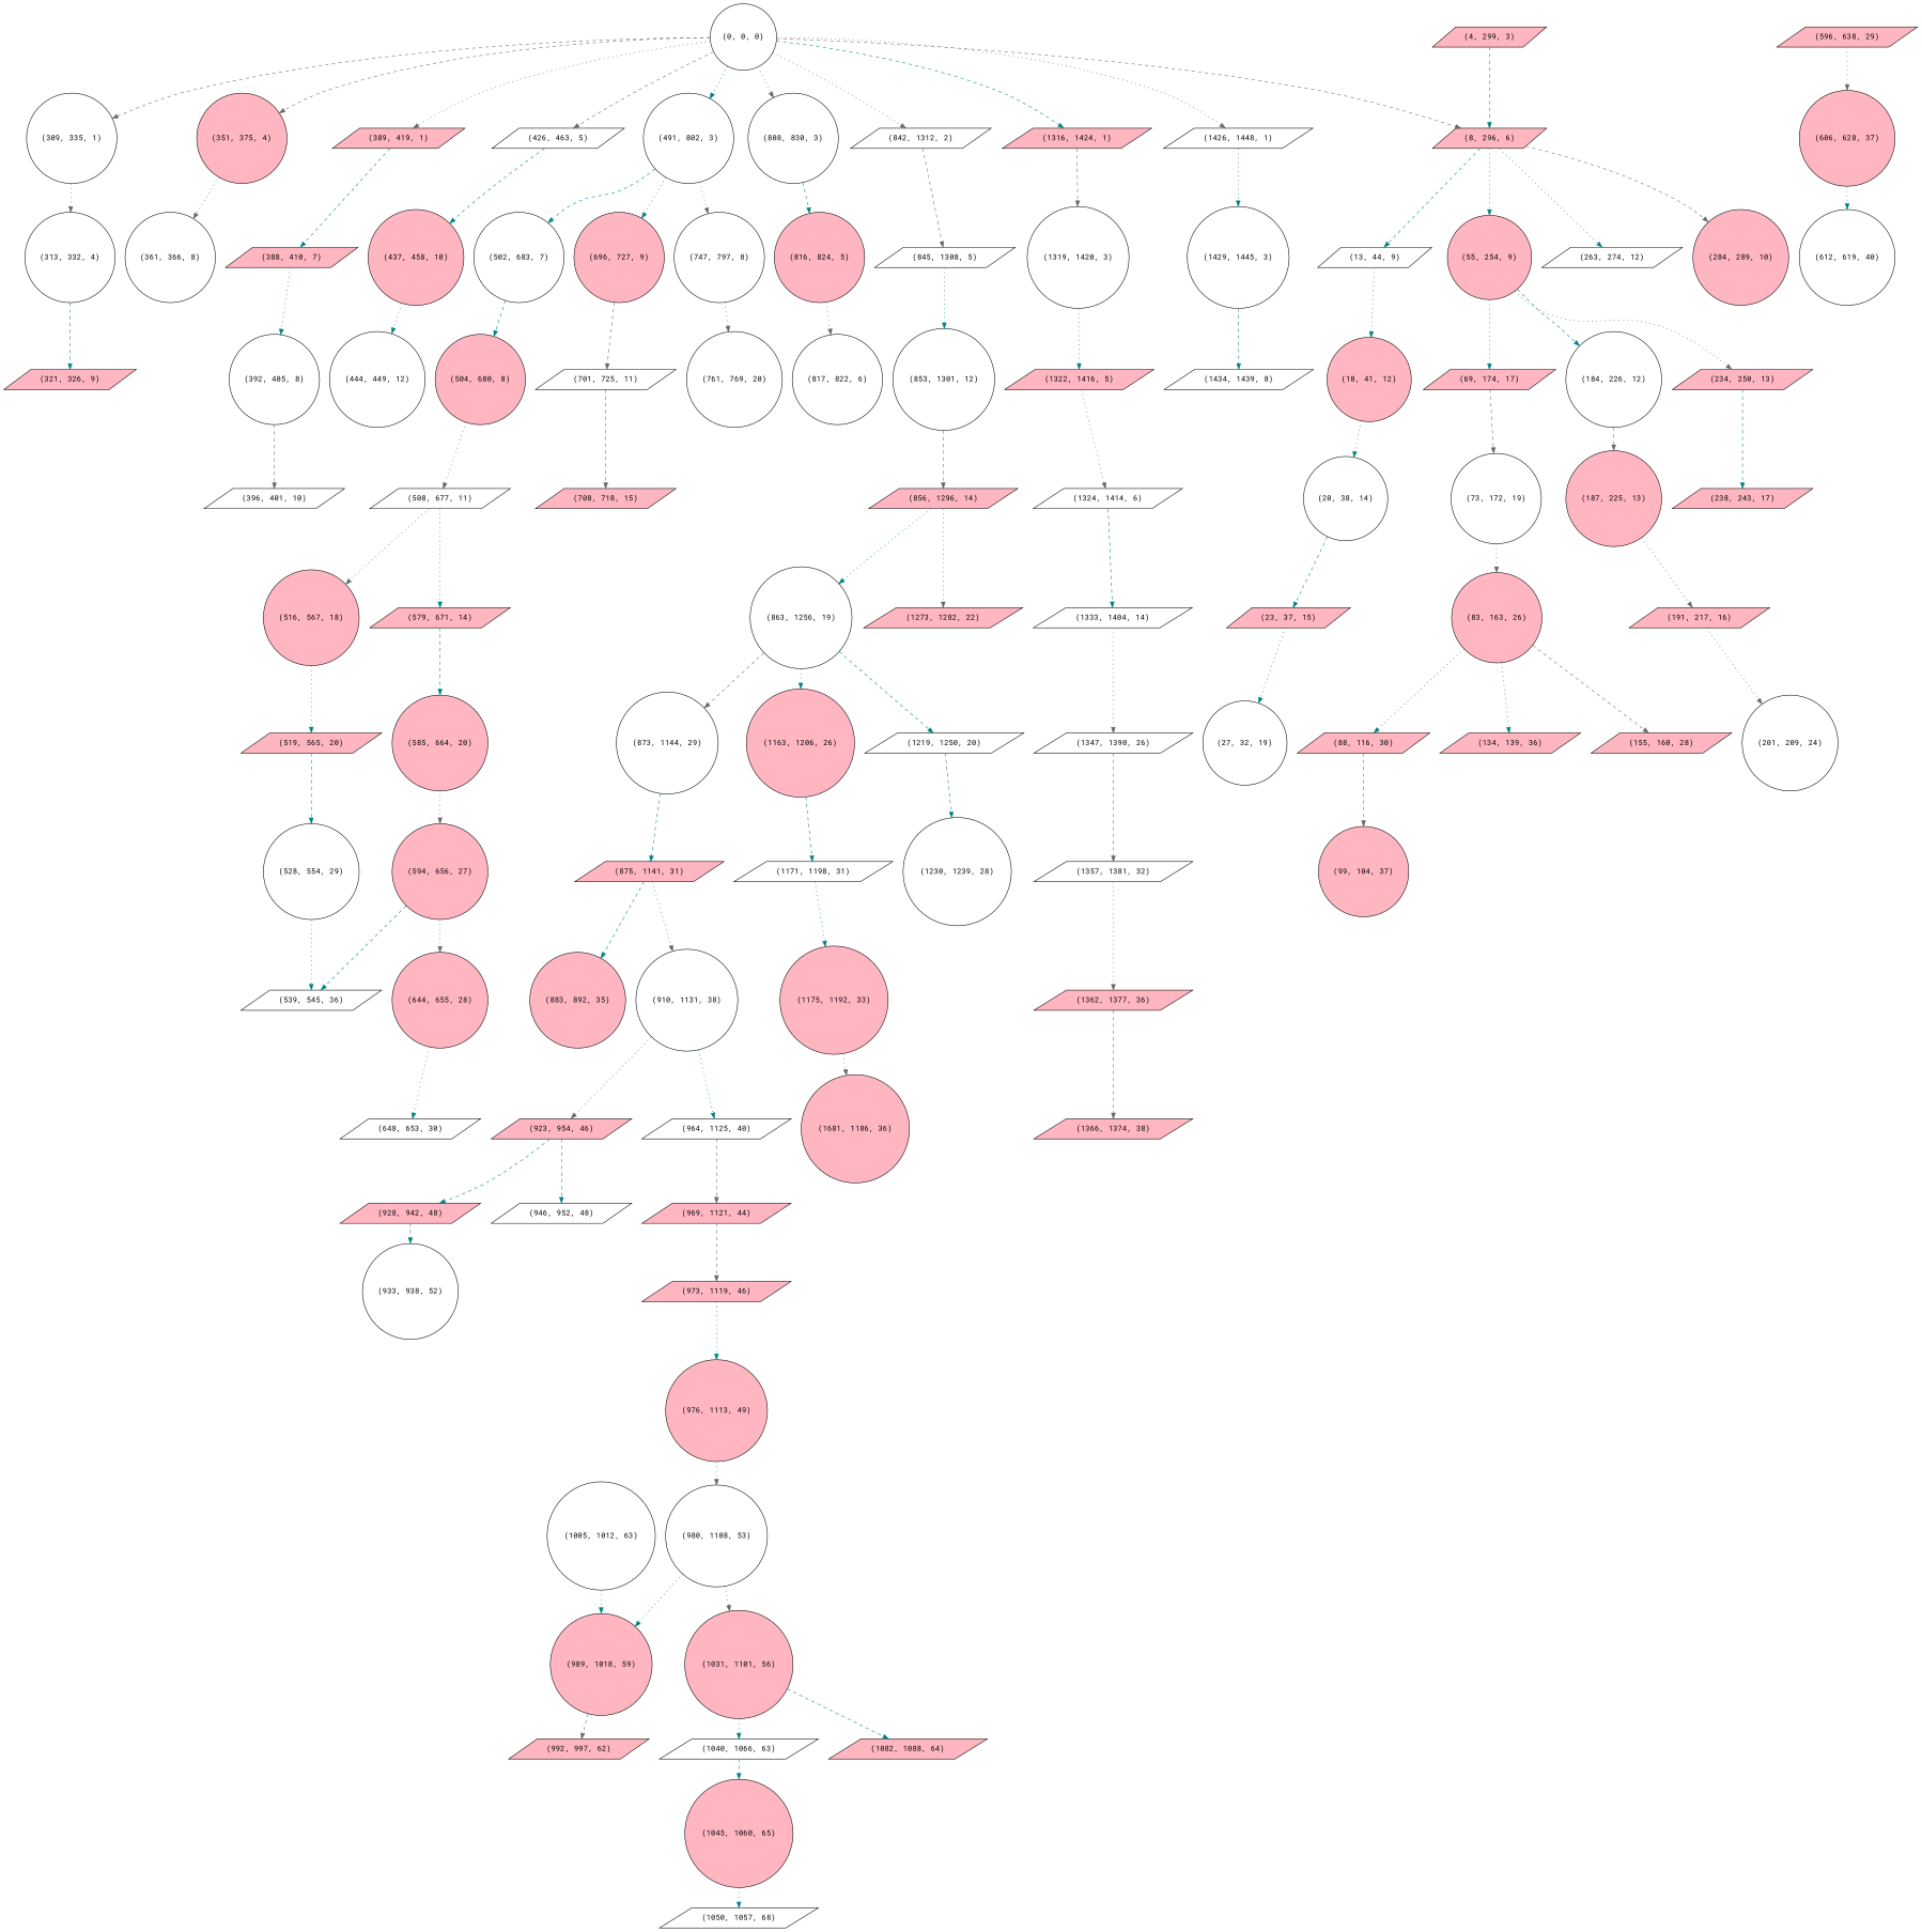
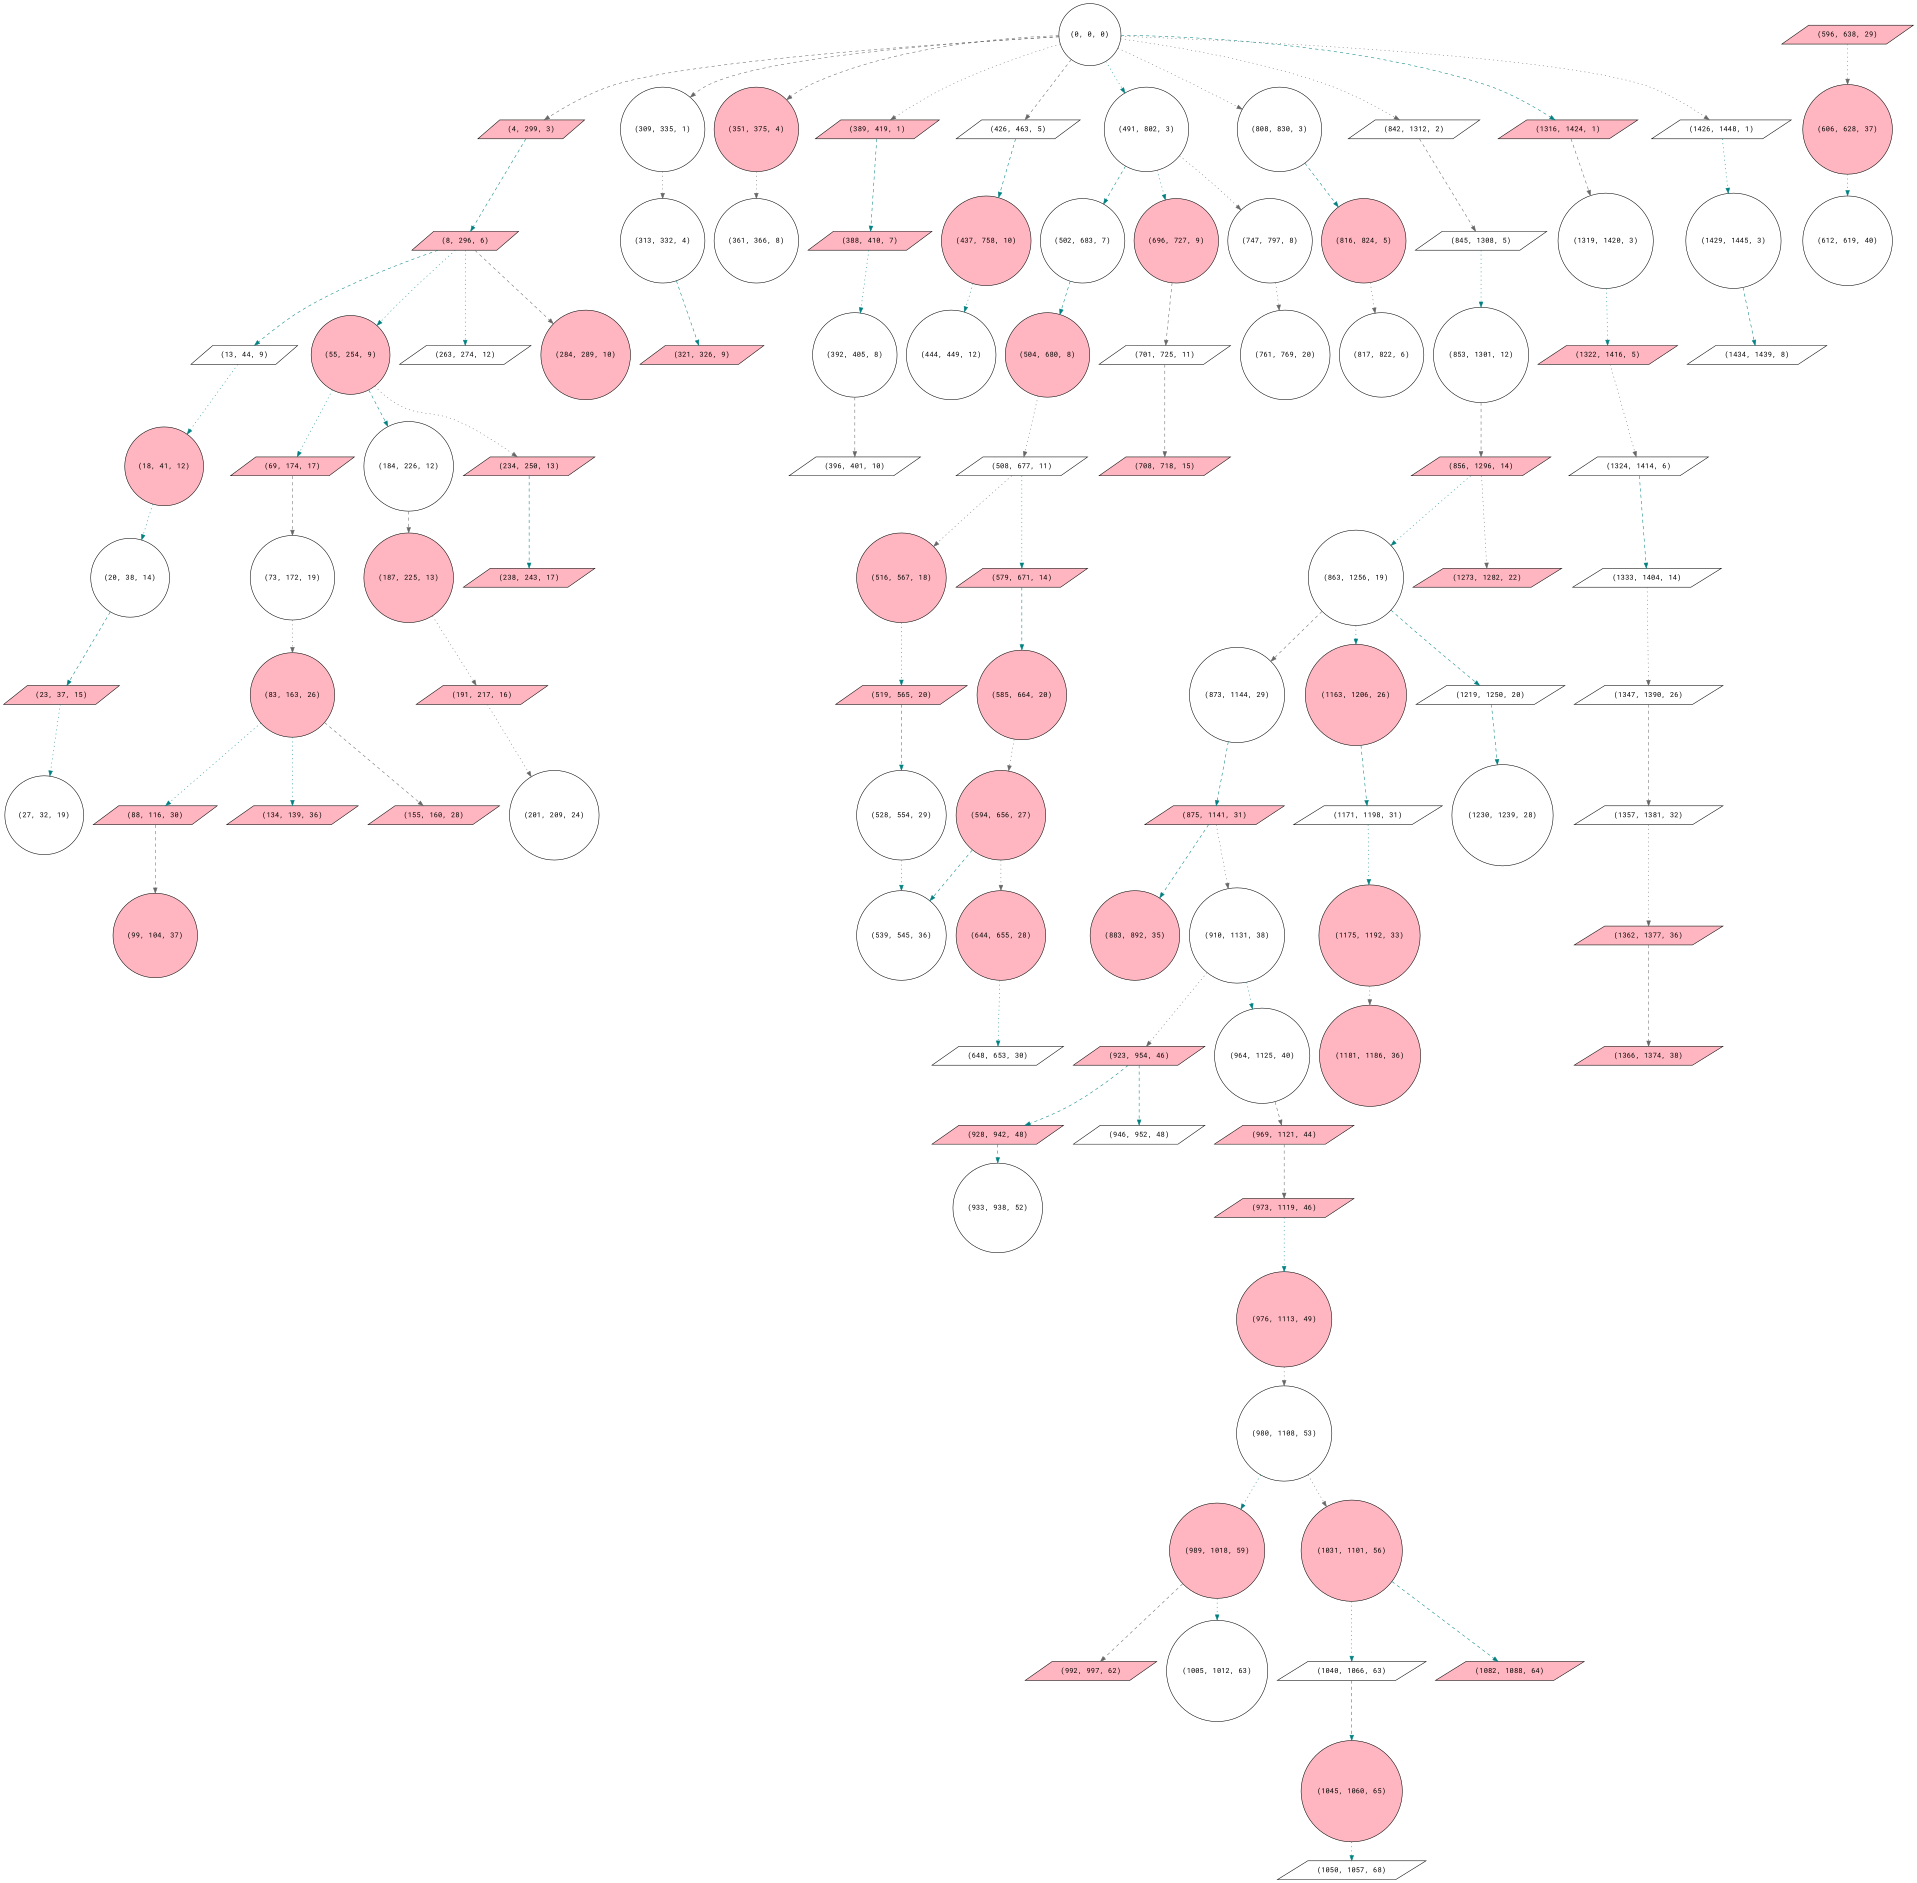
  digraph {
    fontname="Roboto Mono"
    node [fillcolor=lightpink fontname="Roboto Mono" shape=circle style=filled]
    edge [color=teal fontname="Roboto Mono" style=dotted]
    "(0, 0, 0)" [fillcolor=white]
    "(4, 299, 3)" [shape=parallelogram]
    "(309, 335, 1)" [fillcolor=white]
    "(351, 375, 4)"
    n5 [label="(389, 419, 1)" shape=parallelogram]
    "(426, 463, 5)" [fillcolor=white shape=parallelogram]
    "(491, 802, 3)" [fillcolor=white]
    "(808, 830, 3)" [fillcolor=white]
    "(842, 1312, 2)" [fillcolor=white shape=parallelogram]
    "(1316, 1424, 1)" [shape=parallelogram]
    "(1426, 1448, 1)" [fillcolor=white shape=parallelogram]
    "(8, 296, 6)" [shape=parallelogram]
    "(313, 332, 4)" [fillcolor=white]
    "(361, 366, 8)" [fillcolor=white]
    "(388, 410, 7)" [shape=parallelogram]
-   "(437, 458, 10)"
+   "(437, 458, 10)" [label="(437, 758, 10)"]
    "(502, 683, 7)" [fillcolor=white]
    "(696, 727, 9)"
    "(747, 797, 8)" [fillcolor=white]
    "(816, 824, 5)"
    "(845, 1308, 5)" [fillcolor=white shape=parallelogram]
    "(1319, 1420, 3)" [fillcolor=white]
    "(1429, 1445, 3)" [fillcolor=white]
    "(13, 44, 9)" [fillcolor=white shape=parallelogram]
    "(55, 254, 9)"
    "(263, 274, 12)" [fillcolor=white shape=parallelogram]
    "(284, 289, 10)"
    "(18, 41, 12)"
    "(69, 174, 17)" [shape=parallelogram]
    "(184, 226, 12)" [fillcolor=white]
    "(234, 250, 13)" [shape=parallelogram]
    "(20, 38, 14)" [fillcolor=white]
    "(23, 37, 15)" [shape=parallelogram]
    "(27, 32, 19)" [fillcolor=white]
    "(73, 172, 19)" [fillcolor=white]
    "(187, 225, 13)"
    "(238, 243, 17)" [shape=parallelogram]
    "(83, 163, 26)"
    "(88, 116, 30)" [shape=parallelogram]
    "(134, 139, 36)" [shape=parallelogram]
    "(155, 160, 28)" [shape=parallelogram]
    "(99, 104, 37)"
    "(191, 217, 16)" [shape=parallelogram]
    "(201, 209, 24)" [fillcolor=white]
    "(321, 326, 9)" [shape=parallelogram]
    "(392, 405, 8)" [fillcolor=white]
    "(396, 401, 10)" [fillcolor=white shape=parallelogram]
    "(444, 449, 12)" [fillcolor=white]
    "(504, 680, 8)"
    "(701, 725, 11)" [fillcolor=white shape=parallelogram]
    "(761, 769, 20)" [fillcolor=white]
    "(508, 677, 11)" [fillcolor=white shape=parallelogram]
    "(516, 567, 18)"
    "(579, 671, 14)" [shape=parallelogram]
    "(519, 565, 20)" [shape=parallelogram]
    "(585, 664, 20)"
    "(528, 554, 29)" [fillcolor=white]
-   "(539, 545, 36)" [fillcolor=white shape=parallelogram]
+   "(539, 545, 36)" [fillcolor=white]
    "(594, 656, 27)"
    "(644, 655, 28)"
    "(596, 638, 29)" [shape=parallelogram]
    "(606, 628, 37)"
    "(648, 653, 30)" [fillcolor=white shape=parallelogram]
    "(612, 619, 40)" [fillcolor=white]
    "(708, 718, 15)" [shape=parallelogram]
    "(817, 822, 6)" [fillcolor=white]
    "(853, 1301, 12)" [fillcolor=white]
    "(856, 1296, 14)" [shape=parallelogram]
    "(863, 1256, 19)" [fillcolor=white]
    "(1273, 1282, 22)" [shape=parallelogram]
    "(873, 1144, 29)" [fillcolor=white]
    "(1163, 1206, 26)"
    "(1219, 1250, 20)" [fillcolor=white shape=parallelogram]
    "(875, 1141, 31)" [shape=parallelogram]
    "(1171, 1198, 31)" [fillcolor=white shape=parallelogram]
    "(1230, 1239, 28)" [fillcolor=white]
    "(883, 892, 35)"
    "(910, 1131, 38)" [fillcolor=white]
    "(923, 954, 46)" [shape=parallelogram]
-   "(964, 1125, 40)" [fillcolor=white shape=parallelogram]
+   "(964, 1125, 40)" [fillcolor=white]
    "(928, 942, 48)" [shape=parallelogram]
    "(946, 952, 48)" [fillcolor=white shape=parallelogram]
    "(969, 1121, 44)" [shape=parallelogram]
    "(933, 938, 52)" [fillcolor=white]
    "(973, 1119, 46)" [shape=parallelogram]
    "(976, 1113, 49)"
    "(980, 1108, 53)" [fillcolor=white]
    "(989, 1018, 59)"
    "(1031, 1101, 56)"
    "(992, 997, 62)" [shape=parallelogram]
    "(1005, 1012, 63)" [fillcolor=white]
    "(1040, 1066, 63)" [fillcolor=white shape=parallelogram]
    "(1082, 1088, 64)" [shape=parallelogram]
    "(1045, 1060, 65)"
    "(1050, 1057, 68)" [fillcolor=white shape=parallelogram]
    "(1175, 1192, 33)"
-   "(1181, 1186, 36)" [label="(1681, 1186, 36)"]
+   "(1181, 1186, 36)"
    "(1322, 1416, 5)" [shape=parallelogram]
    "(1324, 1414, 6)" [fillcolor=white shape=parallelogram]
    "(1333, 1404, 14)" [fillcolor=white shape=parallelogram]
    "(1347, 1390, 26)" [fillcolor=white shape=parallelogram]
    "(1357, 1381, 32)" [fillcolor=white shape=parallelogram]
    "(1362, 1377, 36)" [shape=parallelogram]
    "(1366, 1374, 38)" [shape=parallelogram]
    "(1434, 1439, 8)" [fillcolor=white shape=parallelogram]
-   "(0, 0, 0)" -> "(8, 296, 6)" [color=gray40 style=dashed]
+   "(0, 0, 0)" -> "(4, 299, 3)" [color=gray40 style=dashed]
    "(0, 0, 0)" -> "(309, 335, 1)" [color=gray40 style=dashed]
    "(0, 0, 0)" -> "(351, 375, 4)" [color=gray40 style=dashed]
    "(0, 0, 0)" -> n5 [color=gray40]
    "(0, 0, 0)" -> "(426, 463, 5)" [color=gray40 style=dashed]
    "(0, 0, 0)" -> "(491, 802, 3)"
    "(0, 0, 0)" -> "(808, 830, 3)" [color=gray40]
    "(0, 0, 0)" -> "(842, 1312, 2)" [color=gray40]
    "(0, 0, 0)" -> "(1316, 1424, 1)" [style=dashed]
    "(0, 0, 0)" -> "(1426, 1448, 1)" [color=gray40]
    "(4, 299, 3)" -> "(8, 296, 6)" [style=dashed]
    "(309, 335, 1)" -> "(313, 332, 4)" [color=gray40]
    "(351, 375, 4)" -> "(361, 366, 8)" [color=gray40]
    n5 -> "(388, 410, 7)" [style=dashed]
    "(426, 463, 5)" -> "(437, 458, 10)" [style=dashed]
    "(491, 802, 3)" -> "(502, 683, 7)" [style=dashed]
    "(491, 802, 3)" -> "(696, 727, 9)"
    "(491, 802, 3)" -> "(747, 797, 8)" [color=gray40]
    "(808, 830, 3)" -> "(816, 824, 5)" [style=dashed]
    "(842, 1312, 2)" -> "(845, 1308, 5)" [color=gray40 style=dashed]
    "(1316, 1424, 1)" -> "(1319, 1420, 3)" [color=gray40 style=dashed]
    "(1426, 1448, 1)" -> "(1429, 1445, 3)"
    "(8, 296, 6)" -> "(13, 44, 9)" [style=dashed]
    "(8, 296, 6)" -> "(55, 254, 9)"
    "(8, 296, 6)" -> "(263, 274, 12)"
    "(8, 296, 6)" -> "(284, 289, 10)" [color=gray40 style=dashed]
    "(313, 332, 4)" -> "(321, 326, 9)" [style=dashed]
    "(388, 410, 7)" -> "(392, 405, 8)"
    "(437, 458, 10)" -> "(444, 449, 12)"
    "(502, 683, 7)" -> "(504, 680, 8)" [style=dashed]
    "(696, 727, 9)" -> "(701, 725, 11)" [color=gray40 style=dashed]
    "(747, 797, 8)" -> "(761, 769, 20)" [color=gray40]
    "(816, 824, 5)" -> "(817, 822, 6)" [color=gray40]
    "(845, 1308, 5)" -> "(853, 1301, 12)"
    "(1319, 1420, 3)" -> "(1322, 1416, 5)"
    "(1429, 1445, 3)" -> "(1434, 1439, 8)" [style=dashed]
    "(13, 44, 9)" -> "(18, 41, 12)"
    "(55, 254, 9)" -> "(69, 174, 17)"
    "(55, 254, 9)" -> "(184, 226, 12)" [style=dashed]
    "(55, 254, 9)" -> "(234, 250, 13)" [color=gray40]
    "(18, 41, 12)" -> "(20, 38, 14)"
    "(69, 174, 17)" -> "(73, 172, 19)" [color=gray40 style=dashed]
    "(184, 226, 12)" -> "(187, 225, 13)" [color=gray40 style=dashed]
    "(234, 250, 13)" -> "(238, 243, 17)" [style=dashed]
    "(20, 38, 14)" -> "(23, 37, 15)" [style=dashed]
    "(23, 37, 15)" -> "(27, 32, 19)"
    "(73, 172, 19)" -> "(83, 163, 26)" [color=gray40]
    "(187, 225, 13)" -> "(191, 217, 16)" [color=gray40]
    "(83, 163, 26)" -> "(88, 116, 30)"
    "(83, 163, 26)" -> "(134, 139, 36)"
    "(83, 163, 26)" -> "(155, 160, 28)" [color=gray40 style=dashed]
    "(88, 116, 30)" -> "(99, 104, 37)" [color=gray40 style=dashed]
    "(191, 217, 16)" -> "(201, 209, 24)" [color=gray40]
    "(392, 405, 8)" -> "(396, 401, 10)" [color=gray40 style=dashed]
    "(504, 680, 8)" -> "(508, 677, 11)" [color=gray40]
    "(701, 725, 11)" -> "(708, 718, 15)" [color=gray40 style=dashed]
    "(508, 677, 11)" -> "(516, 567, 18)" [color=gray40]
    "(508, 677, 11)" -> "(579, 671, 14)"
    "(516, 567, 18)" -> "(519, 565, 20)"
    "(579, 671, 14)" -> "(585, 664, 20)" [style=dashed]
    "(519, 565, 20)" -> "(528, 554, 29)" [style=dashed]
    "(585, 664, 20)" -> "(594, 656, 27)" [color=gray40]
    "(528, 554, 29)" -> "(539, 545, 36)"
    "(594, 656, 27)" -> "(539, 545, 36)" [style=dashed]
    "(594, 656, 27)" -> "(644, 655, 28)" [color=gray40]
    "(644, 655, 28)" -> "(648, 653, 30)"
    "(596, 638, 29)" -> "(606, 628, 37)" [color=gray40]
    "(606, 628, 37)" -> "(612, 619, 40)"
    "(853, 1301, 12)" -> "(856, 1296, 14)" [color=gray40 style=dashed]
    "(856, 1296, 14)" -> "(863, 1256, 19)"
    "(856, 1296, 14)" -> "(1273, 1282, 22)" [color=gray40]
    "(863, 1256, 19)" -> "(873, 1144, 29)" [color=gray40 style=dashed]
    "(863, 1256, 19)" -> "(1163, 1206, 26)"
    "(863, 1256, 19)" -> "(1219, 1250, 20)" [style=dashed]
    "(873, 1144, 29)" -> "(875, 1141, 31)" [style=dashed]
    "(1163, 1206, 26)" -> "(1171, 1198, 31)" [style=dashed]
    "(1219, 1250, 20)" -> "(1230, 1239, 28)" [style=dashed]
    "(875, 1141, 31)" -> "(883, 892, 35)" [style=dashed]
    "(875, 1141, 31)" -> "(910, 1131, 38)" [color=gray40]
    "(1171, 1198, 31)" -> "(1175, 1192, 33)"
    "(910, 1131, 38)" -> "(923, 954, 46)" [color=gray40]
    "(910, 1131, 38)" -> "(964, 1125, 40)"
    "(923, 954, 46)" -> "(928, 942, 48)" [style=dashed]
    "(923, 954, 46)" -> "(946, 952, 48)" [style=dashed]
    "(964, 1125, 40)" -> "(969, 1121, 44)" [color=gray40 style=dashed]
    "(928, 942, 48)" -> "(933, 938, 52)" [style=dashed]
    "(969, 1121, 44)" -> "(973, 1119, 46)" [color=gray40 style=dashed]
    "(973, 1119, 46)" -> "(976, 1113, 49)"
    "(976, 1113, 49)" -> "(980, 1108, 53)" [color=gray40]
    "(980, 1108, 53)" -> "(989, 1018, 59)"
    "(980, 1108, 53)" -> "(1031, 1101, 56)" [color=gray40]
    "(989, 1018, 59)" -> "(992, 997, 62)" [color=gray40 style=dashed]
-   "(1005, 1012, 63)" -> "(989, 1018, 59)"
+   "(989, 1018, 59)" -> "(1005, 1012, 63)"
    "(1031, 1101, 56)" -> "(1040, 1066, 63)"
    "(1031, 1101, 56)" -> "(1082, 1088, 64)" [style=dashed]
    "(1040, 1066, 63)" -> "(1045, 1060, 65)" [style=dashed]
    "(1045, 1060, 65)" -> "(1050, 1057, 68)"
    "(1175, 1192, 33)" -> "(1181, 1186, 36)" [color=gray40]
    "(1322, 1416, 5)" -> "(1324, 1414, 6)" [color=gray40]
    "(1324, 1414, 6)" -> "(1333, 1404, 14)" [style=dashed]
    "(1333, 1404, 14)" -> "(1347, 1390, 26)" [color=gray40]
    "(1347, 1390, 26)" -> "(1357, 1381, 32)" [color=gray40 style=dashed]
    "(1357, 1381, 32)" -> "(1362, 1377, 36)" [color=gray40]
    "(1362, 1377, 36)" -> "(1366, 1374, 38)" [color=gray40 style=dashed]
  }
